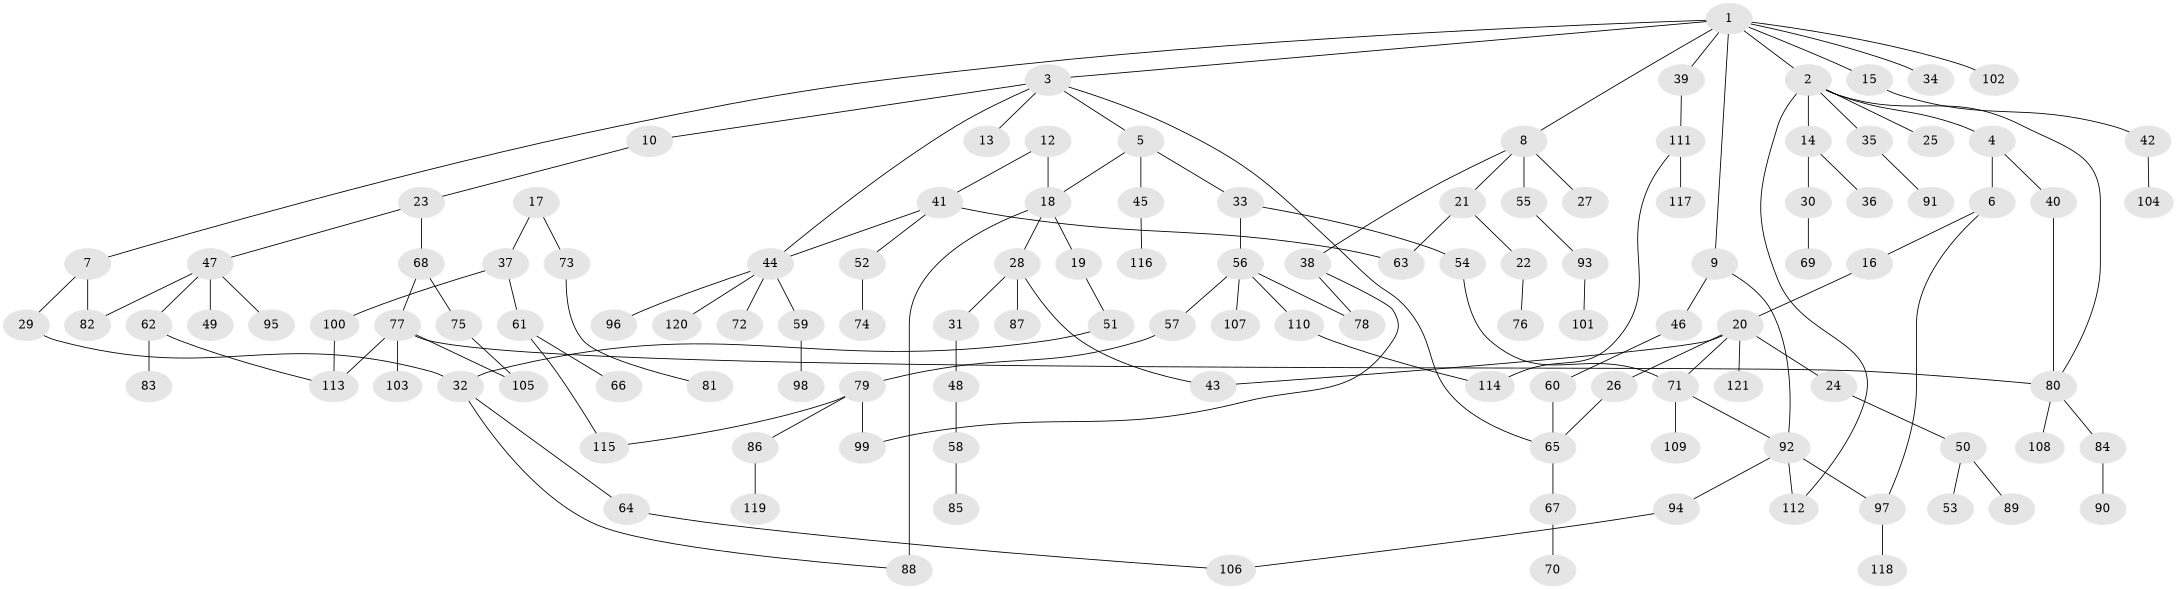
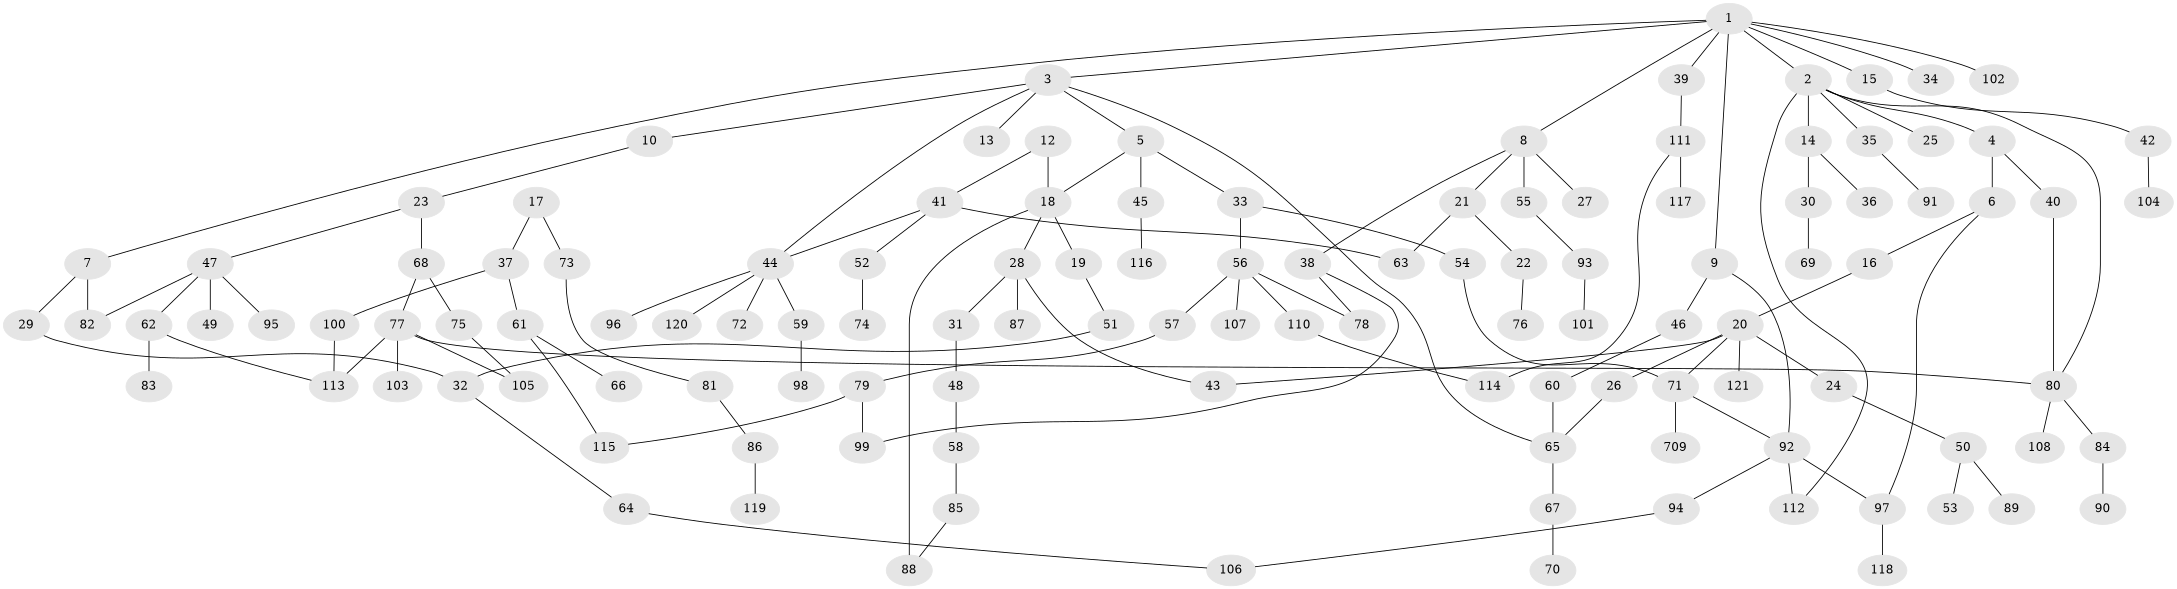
  graph {
    node [color=gray90 style=filled]
    1
    2
    3
    7
    8
    9
    15
    34
    39
    102
    4
    14
    25
    35
    80
    112
    5
    10
    13
    65
    44
    29
    82
    21
    27
    38
    55
    46
    92
    42
    111
    6
    40
    30
    36
    91
    84
    108
    18
    33
    45
    23
    12
    41
    67
    16
    97
    19
    28
    88
    54
    56
    116
    20
    118
    32
    22
    63
    78
    99
    93
    60
    94
    47
    68
    17
    37
    73
    52
    69
    104
    24
    26
    43
    71
    121
    61
    100
    81
    51
    31
    87
    50
-   109
+   109 [label=709]
    76
    49
    62
    95
    75
    77
    53
    89
    48
    64
    58
    106
    57
    107
    110
    66
    115
    113
    114
    117
    59
    72
    96
    120
    74
    98
    83
    85
    101
    79
    86
    70
    105
    103
    119
    90
    1 -- 2
    1 -- 3
    1 -- 7
    1 -- 8
    1 -- 9
    1 -- 15
    1 -- 34
    1 -- 39
    1 -- 102
    2 -- 4
    2 -- 14
    2 -- 25
    2 -- 35
    2 -- 80
    2 -- 112
    3 -- 5
    3 -- 10
    3 -- 13
    3 -- 65
    3 -- 44
    7 -- 29
    7 -- 82
    8 -- 21
    8 -- 27
    8 -- 38
    8 -- 55
    9 -- 46
    9 -- 92
    15 -- 42
    39 -- 111
    4 -- 6
    4 -- 40
    14 -- 30
    14 -- 36
    35 -- 91
    80 -- 84
    80 -- 108
    5 -- 18
    5 -- 33
    5 -- 45
    10 -- 23
    65 -- 67
    44 -- 59
    44 -- 72
    44 -- 96
    44 -- 120
    29 -- 32
    21 -- 22
    21 -- 63
    38 -- 78
    38 -- 99
    55 -- 93
    46 -- 60
    92 -- 112
    92 -- 97
    92 -- 94
    42 -- 104
    111 -- 114
    111 -- 117
    6 -- 16
    6 -- 97
    40 -- 80
    30 -- 69
    84 -- 90
    18 -- 19
    18 -- 28
    18 -- 88
    33 -- 54
    33 -- 56
    45 -- 116
    23 -- 47
    23 -- 68
    12 -- 18
    12 -- 41
    41 -- 44
    41 -- 63
    41 -- 52
    67 -- 70
    16 -- 20
    97 -- 118
    19 -- 51
    28 -- 43
    28 -- 31
    28 -- 87
    54 -- 71
    56 -- 78
    56 -- 57
    56 -- 107
    56 -- 110
    20 -- 24
    20 -- 26
    20 -- 43
    20 -- 71
    20 -- 121
    32 -- 64
    22 -- 76
    93 -- 101
    60 -- 65
    94 -- 106
    47 -- 82
    47 -- 49
    47 -- 62
    47 -- 95
    68 -- 75
    68 -- 77
    17 -- 37
    17 -- 73
    37 -- 61
    37 -- 100
    73 -- 81
    52 -- 74
    24 -- 50
    26 -- 65
    71 -- 92
    71 -- 109
    61 -- 66
    61 -- 115
    100 -- 113
    51 -- 32
    31 -- 48
    50 -- 53
    50 -- 89
    62 -- 113
    62 -- 83
    75 -- 105
    77 -- 80
    77 -- 113
    77 -- 105
    77 -- 103
    48 -- 58
    64 -- 106
    58 -- 85
    57 -- 79
    110 -- 114
    59 -- 98
-   32 -- 88
+   85 -- 88
    79 -- 99
    79 -- 115
-   79 -- 86
+   81 -- 86
    86 -- 119
  }
